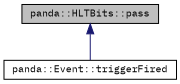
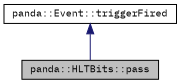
  digraph {
    rankdir=TB
    fontname="IBM Plex Mono"
    node [color=black fontname="IBM Plex Mono" fontsize=10 shape=record style=filled]
    n1 [fillcolor=grey75 fontcolor=black height=0.2 label="panda::HLTBits::pass" width=0.4]
    n2 [fillcolor=white height=0.2 label="panda::Event::triggerFired" width=0.4]
-   n1 -> n2 [color=midnightblue dir=back fontname="IBM Plex Mono" fontsize=10 labelfontname=Helvetica labelfontsize=10 style=solid]
+   n2 -> n1 [color=midnightblue dir=back fontname="IBM Plex Mono" fontsize=10 labelfontname=Helvetica labelfontsize=10 style=solid]
  }
